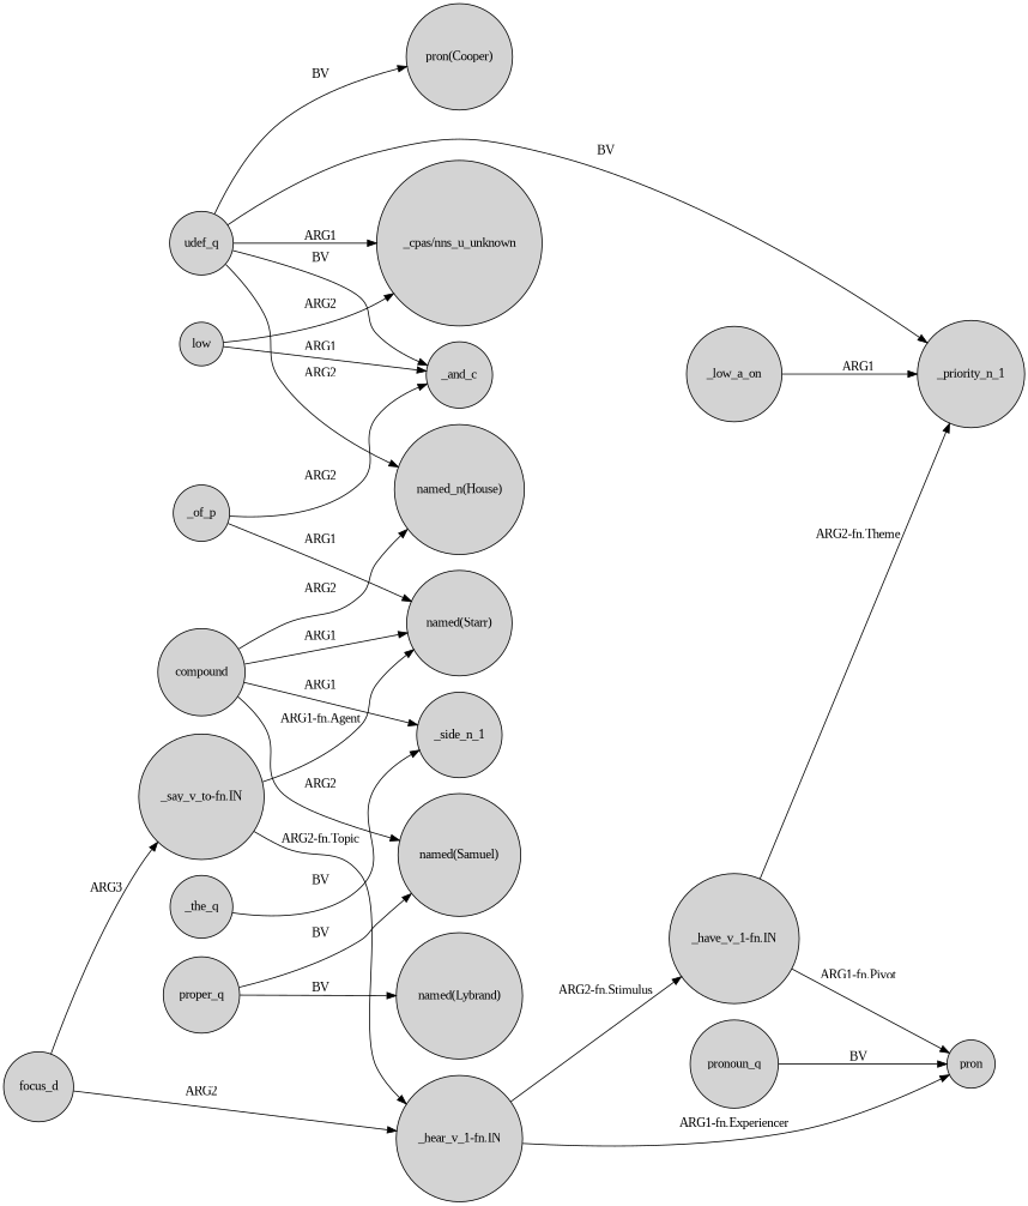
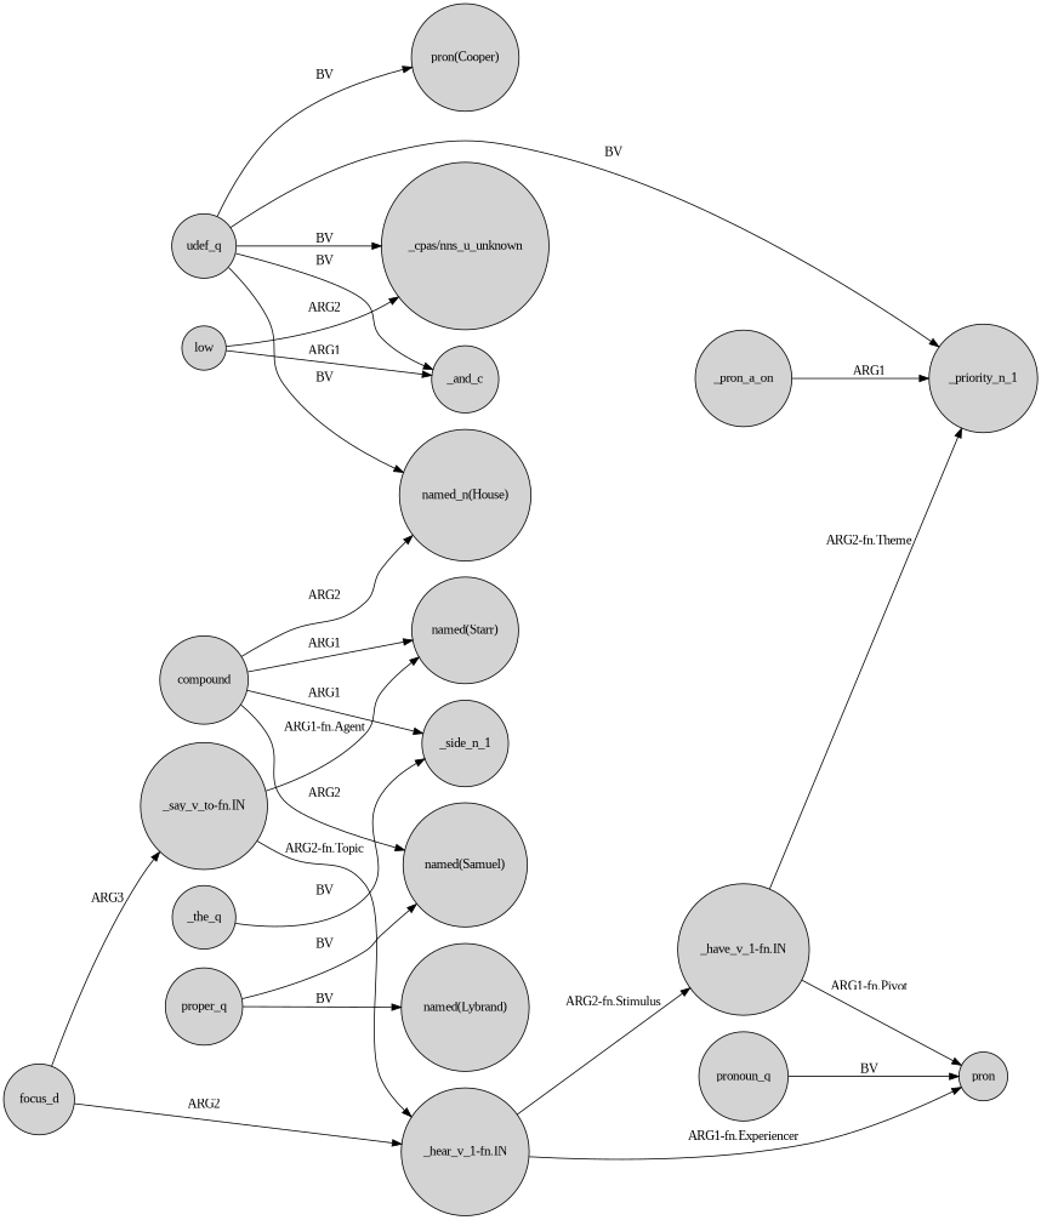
  digraph {
    fontname="Liberation Serif"
    rankdir=LR
    node [fontname="Liberation Serif" shape=circle style=filled]
    edge [fontname="Liberation Serif"]
    udef_q
    "named_n(House)"
    _priority_n_1
    _and_c
    "_cpas/nns_u_unknown"
    n6 [label="pron(Cooper)"]
-   _low_a_on
+   _low_a_on [label=_pron_a_on]
    n8 [label=low]
    _the_q
    _side_n_1
    "_have_v_1-fn.IN"
    pron
-   _of_p
    "named(Starr)"
    focus_d
    "_hear_v_1-fn.IN"
    "_say_v_to-fn.IN"
    compound
    "named(Samuel)"
    pronoun_q
    proper_q
    "named(Lybrand)"
-   udef_q -> "named_n(House)" [label=ARG2]
+   udef_q -> "named_n(House)" [label=BV]
    udef_q -> _priority_n_1 [label=BV]
    udef_q -> _and_c [label=BV]
-   udef_q -> "_cpas/nns_u_unknown" [label=ARG1]
+   udef_q -> "_cpas/nns_u_unknown" [label=BV]
    udef_q -> n6 [label=BV]
    _low_a_on -> _priority_n_1 [label=ARG1]
    n8 -> _and_c [label=ARG1]
    n8 -> "_cpas/nns_u_unknown" [label=ARG2]
    _the_q -> _side_n_1 [label=BV]
    "_have_v_1-fn.IN" -> _priority_n_1 [label="ARG2-fn.Theme"]
    "_have_v_1-fn.IN" -> pron [label="ARG1-fn.Pivot"]
-   _of_p -> _and_c [label=ARG2]
-   _of_p -> "named(Starr)" [label=ARG1]
    focus_d -> "_hear_v_1-fn.IN" [label=ARG2]
    focus_d -> "_say_v_to-fn.IN" [label=ARG3]
    "_hear_v_1-fn.IN" -> "_have_v_1-fn.IN" [label="ARG2-fn.Stimulus"]
    "_hear_v_1-fn.IN" -> pron [label="ARG1-fn.Experiencer"]
    "_say_v_to-fn.IN" -> "named(Starr)" [label="ARG1-fn.Agent"]
    "_say_v_to-fn.IN" -> "_hear_v_1-fn.IN" [label="ARG2-fn.Topic"]
    compound -> "named_n(House)" [label=ARG2]
    compound -> _side_n_1 [label=ARG1]
    compound -> "named(Starr)" [label=ARG1]
    compound -> "named(Samuel)" [label=ARG2]
    pronoun_q -> pron [label=BV]
    proper_q -> "named(Samuel)" [label=BV]
    proper_q -> "named(Lybrand)" [label=BV]
  }
